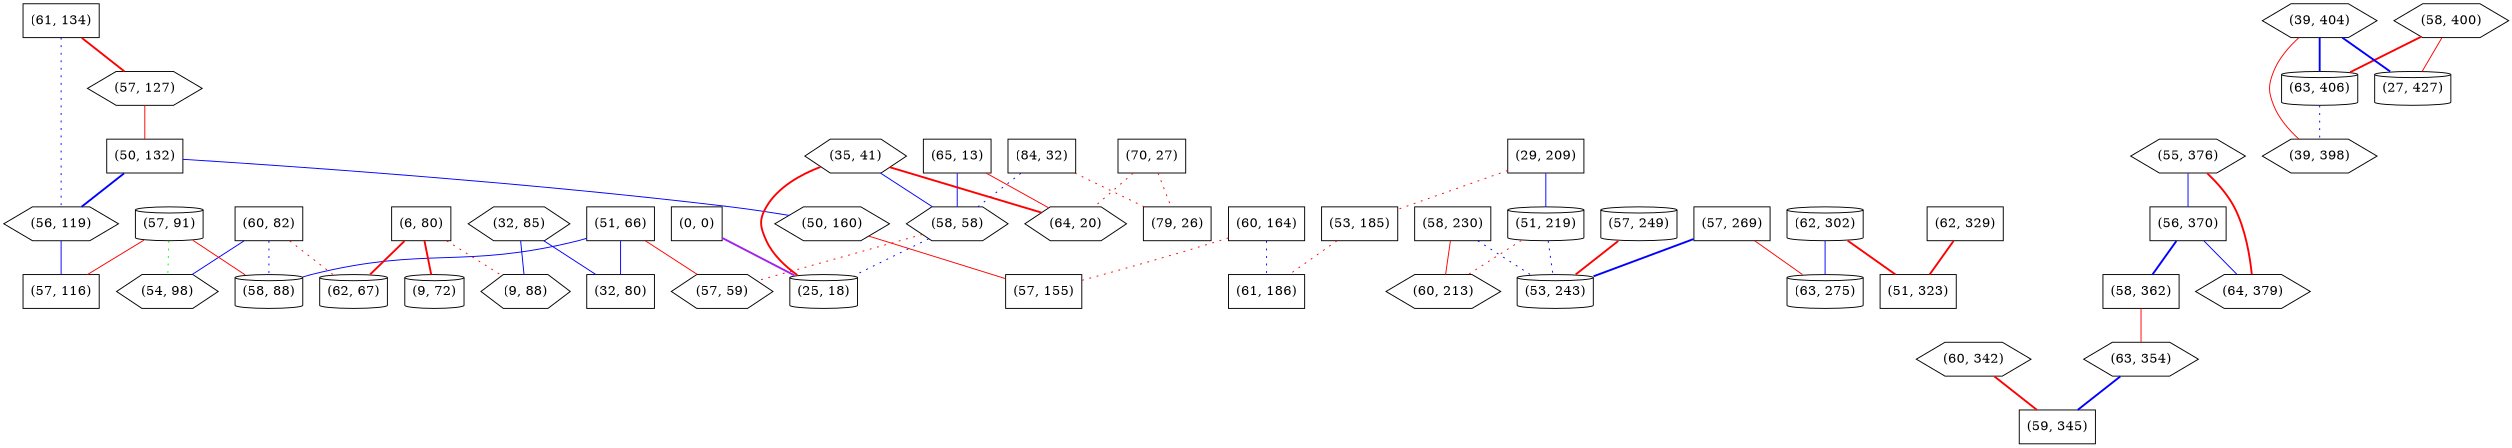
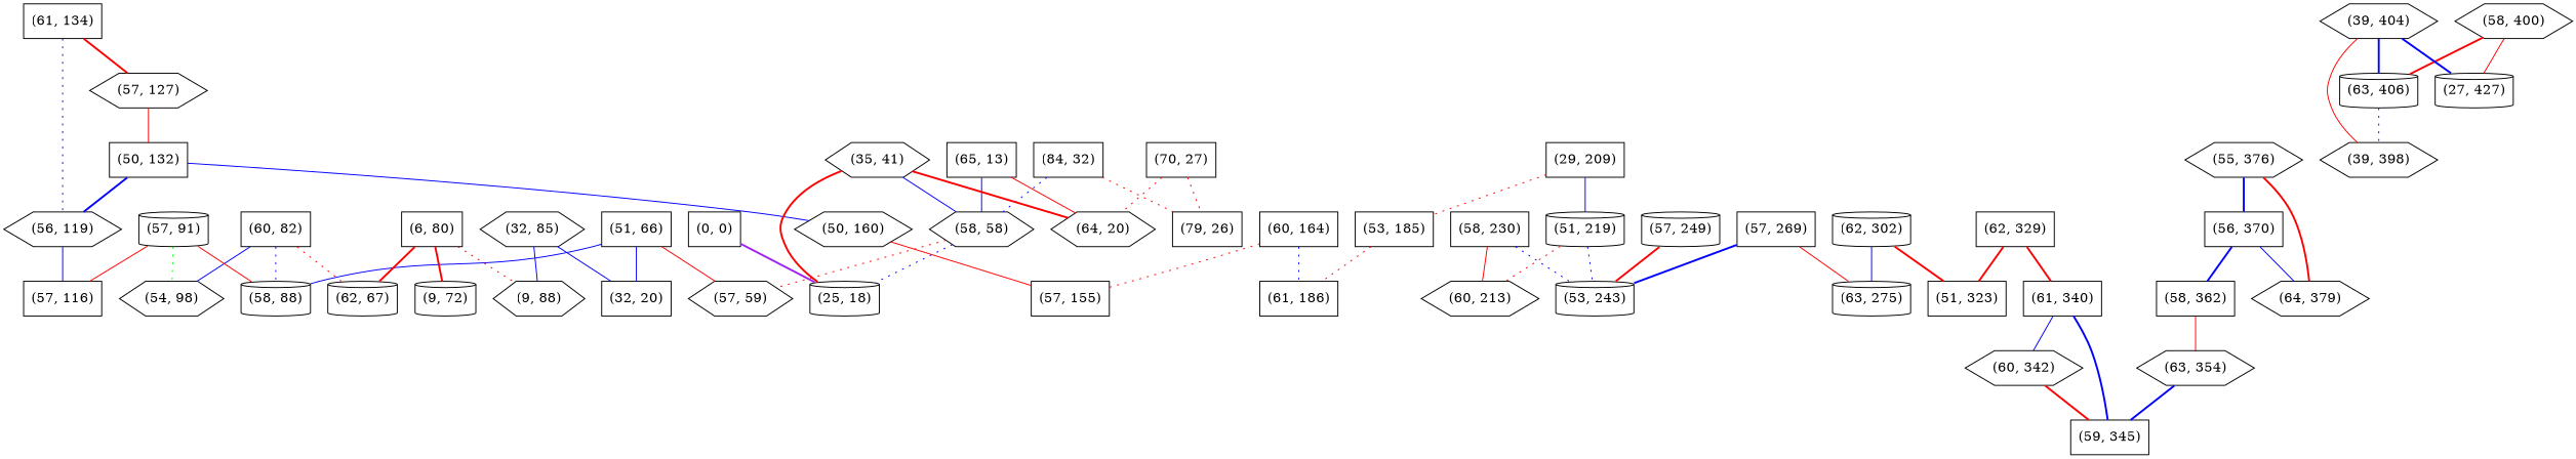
  graph {
    node [shape=box]
    edge [color=red style=solid weight=1]
    "(57, 127)" [shape=hexagon]
    "(61, 134)"
    "(56, 119)" [shape=hexagon]
    "(50, 132)"
    "(57, 116)"
    "(51, 219)" [shape=cylinder]
    "(29, 209)"
    "(53, 185)"
    "(53, 243)" [shape=cylinder]
    "(60, 213)" [shape=hexagon]
    "(61, 186)"
    "(32, 85)" [shape=hexagon]
-   "(32, 80)"
+   "(32, 80)" [label="(32, 20)"]
    "(9, 88)" [shape=hexagon]
    "(50, 160)" [shape=hexagon]
    "(62, 302)" [shape=cylinder]
    "(51, 323)"
    "(63, 275)" [shape=cylinder]
    "(58, 58)" [shape=hexagon]
    "(65, 13)"
    "(64, 20)" [shape=hexagon]
    "(25, 18)" [shape=cylinder]
    "(57, 59)" [shape=hexagon]
    "(62, 329)"
+   "(61, 340)"
    "(60, 342)" [shape=hexagon]
    "(59, 345)"
    "(54, 98)" [shape=hexagon]
    "(60, 82)"
    "(62, 67)" [shape=cylinder]
    "(58, 88)" [shape=cylinder]
    "(84, 32)"
    "(79, 26)"
    "(57, 269)"
    "(35, 41)" [shape=hexagon]
    "(58, 230)"
    "(55, 376)" [shape=hexagon]
    "(56, 370)"
    "(64, 379)" [shape=hexagon]
    "(58, 362)"
    "(9, 72)" [shape=cylinder]
    "(63, 354)" [shape=hexagon]
    "(57, 249)" [shape=cylinder]
    "(57, 155)"
    "(0, 0)"
    "(51, 66)"
    "(57, 91)" [shape=cylinder]
    "(70, 27)"
    "(58, 400)" [shape=hexagon]
    "(63, 406)" [shape=cylinder]
    "(27, 427)" [shape=cylinder]
    "(39, 398)" [shape=hexagon]
    "(6, 80)"
    "(39, 404)" [shape=hexagon]
    "(60, 164)"
    "(57, 127)" -- "(50, 132)"
    "(61, 134)" -- "(57, 127)" [style=bold]
    "(61, 134)" -- "(56, 119)" [color=blue style=dotted weight=3]
    "(56, 119)" -- "(57, 116)" [color=blue weight=3]
    "(50, 132)" -- "(56, 119)" [color=blue style=bold weight=3]
    "(50, 132)" -- "(50, 160)" [color=blue weight=3]
    "(51, 219)" -- "(53, 243)" [color=blue style=dotted weight=3]
    "(51, 219)" -- "(60, 213)" [style=dotted]
    "(29, 209)" -- "(51, 219)" [color=blue weight=3]
    "(29, 209)" -- "(53, 185)" [style=dotted]
    "(53, 185)" -- "(61, 186)" [style=dotted]
    "(32, 85)" -- "(32, 80)" [color=blue]
    "(32, 85)" -- "(9, 88)" [color=blue weight=3]
    "(50, 160)" -- "(57, 155)"
    "(62, 302)" -- "(51, 323)" [style=bold]
    "(62, 302)" -- "(63, 275)" [color=blue weight=3]
    "(58, 58)" -- "(25, 18)" [color=blue style=dotted weight=3]
    "(58, 58)" -- "(57, 59)" [style=dotted]
    "(65, 13)" -- "(58, 58)" [color=blue weight=3]
    "(65, 13)" -- "(64, 20)"
    "(62, 329)" -- "(51, 323)" [style=bold]
+   "(62, 329)" -- "(61, 340)" [style=bold]
+   "(61, 340)" -- "(60, 342)" [color=blue weight=3]
+   "(61, 340)" -- "(59, 345)" [color=blue style=bold weight=3]
    "(60, 342)" -- "(59, 345)" [style=bold]
    "(60, 82)" -- "(54, 98)" [color=blue weight=3]
    "(60, 82)" -- "(62, 67)" [style=dotted]
    "(60, 82)" -- "(58, 88)" [color=blue style=dotted weight=3]
    "(84, 32)" -- "(58, 58)" [color=blue style=dotted weight=3]
    "(84, 32)" -- "(79, 26)" [style=dotted]
    "(57, 269)" -- "(53, 243)" [color=blue style=bold weight=3]
    "(57, 269)" -- "(63, 275)"
    "(35, 41)" -- "(58, 58)" [color=blue weight=3]
    "(35, 41)" -- "(64, 20)" [style=bold]
    "(35, 41)" -- "(25, 18)" [style=bold]
    "(58, 230)" -- "(53, 243)" [color=blue style=dotted weight=3]
    "(58, 230)" -- "(60, 213)"
-   "(55, 376)" -- "(56, 370)" [color=blue weight=3]
+   "(55, 376)" -- "(56, 370)" [color=blue style=bold weight=3]
    "(55, 376)" -- "(64, 379)" [style=bold]
    "(56, 370)" -- "(64, 379)" [color=blue weight=3]
    "(56, 370)" -- "(58, 362)" [color=blue style=bold weight=3]
    "(58, 362)" -- "(63, 354)"
    "(63, 354)" -- "(59, 345)" [color=blue style=bold weight=3]
    "(57, 249)" -- "(53, 243)" [style=bold]
    "(0, 0)" -- "(25, 18)" [color=purple style=bold weight=4]
    "(51, 66)" -- "(32, 80)" [color=blue weight=3]
    "(51, 66)" -- "(57, 59)"
    "(51, 66)" -- "(58, 88)" [color=blue weight=3]
    "(57, 91)" -- "(57, 116)"
    "(57, 91)" -- "(54, 98)" [color=green style=dotted weight=2]
    "(57, 91)" -- "(58, 88)"
    "(70, 27)" -- "(64, 20)" [style=dotted]
    "(70, 27)" -- "(79, 26)" [style=dotted]
    "(58, 400)" -- "(63, 406)" [style=bold]
    "(58, 400)" -- "(27, 427)"
    "(63, 406)" -- "(39, 398)" [color=blue style=dotted weight=3]
    "(6, 80)" -- "(9, 88)" [style=dotted]
    "(6, 80)" -- "(62, 67)" [style=bold]
    "(6, 80)" -- "(9, 72)" [style=bold]
    "(39, 404)" -- "(63, 406)" [color=blue style=bold weight=3]
    "(39, 404)" -- "(27, 427)" [color=blue style=bold weight=3]
    "(39, 404)" -- "(39, 398)"
    "(60, 164)" -- "(61, 186)" [color=blue style=dotted weight=3]
    "(60, 164)" -- "(57, 155)" [style=dotted]
  }
